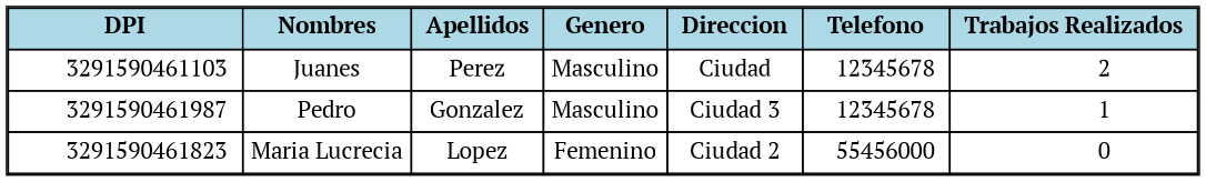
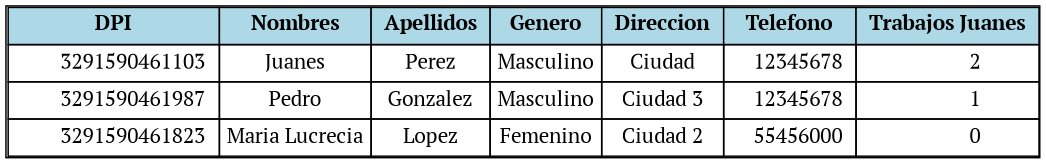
  digraph {
    rankdir=LR
    fontname="PT Serif"
-   n1 [label=<<TABLE border="1" cellspacing="0" cellpadding="4">  <TR>  <TD bgcolor="lightblue"><B> DPI </B></TD>  <TD bgcolor="lightblue"><B> Nombres </B></TD>  <TD bgcolor="lightblue"><B> Apellidos </B></TD>  <TD bgcolor="lightblue"><B> Genero </B></TD>  <TD bgcolor="lightblue"><B> Direccion </B></TD>  <TD bgcolor="lightblue"><B> Telefono </B></TD>  <TD bgcolor="lightblue"><B> Trabajos Realizados </B></TD>  </TR>  <TR>  <TD>        3291590461103 </TD>  <TD>Juanes</TD>  <TD>Perez</TD>  <TD>Masculino</TD>  <TD>Ciudad</TD>  <TD>    12345678 </TD>  <TD>           2 </TD>  </TR>  <TR>  <TD>        3291590461987 </TD>  <TD>Pedro</TD>  <TD>Gonzalez</TD>  <TD>Masculino</TD>  <TD>Ciudad 3</TD>  <TD>    12345678 </TD>  <TD>           1 </TD>  </TR>  <TR>  <TD>        3291590461823 </TD>  <TD>Maria Lucrecia</TD>  <TD>Lopez</TD>  <TD>Femenino</TD>  <TD>Ciudad 2</TD>  <TD>    55456000 </TD>  <TD>           0 </TD>  </TR>  </TABLE>> margin=0 shape=none fontname="PT Serif"]
+   n1 [label=<<TABLE border="1" cellspacing="0" cellpadding="4">  <TR>  <TD bgcolor="lightblue"><B> DPI </B></TD>  <TD bgcolor="lightblue"><B> Nombres </B></TD>  <TD bgcolor="lightblue"><B> Apellidos </B></TD>  <TD bgcolor="lightblue"><B> Genero </B></TD>  <TD bgcolor="lightblue"><B> Direccion </B></TD>  <TD bgcolor="lightblue"><B> Telefono </B></TD>  <TD bgcolor="lightblue"><B> Trabajos Juanes </B></TD>  </TR>  <TR>  <TD>        3291590461103 </TD>  <TD>Juanes</TD>  <TD>Perez</TD>  <TD>Masculino</TD>  <TD>Ciudad</TD>  <TD>    12345678 </TD>  <TD>           2 </TD>  </TR>  <TR>  <TD>        3291590461987 </TD>  <TD>Pedro</TD>  <TD>Gonzalez</TD>  <TD>Masculino</TD>  <TD>Ciudad 3</TD>  <TD>    12345678 </TD>  <TD>           1 </TD>  </TR>  <TR>  <TD>        3291590461823 </TD>  <TD>Maria Lucrecia</TD>  <TD>Lopez</TD>  <TD>Femenino</TD>  <TD>Ciudad 2</TD>  <TD>    55456000 </TD>  <TD>           0 </TD>  </TR>  </TABLE>> margin=0 shape=none fontname="PT Serif"]
  }
